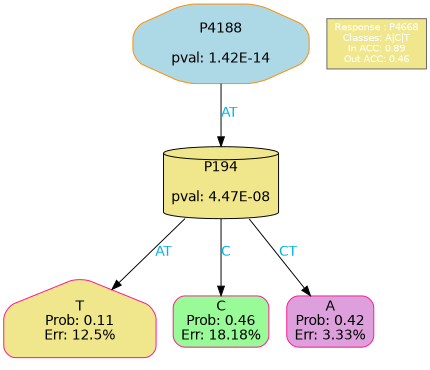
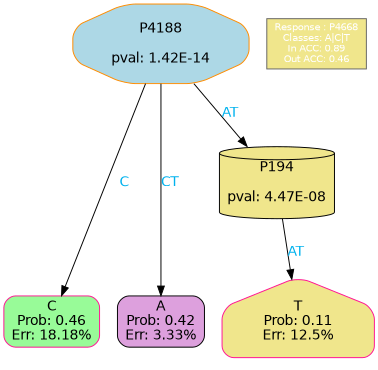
  digraph {
    ranksep=equally
    splines=polylines
    node [color=deeppink fillcolor=khaki fontname=helvetica shape=box style="filled, rounded"]
    edge [fontcolor=deepskyblue2 fontname=helvetica]
    n1 [label="T\nProb: 0.11\nErr: 12.5%" shape=house]
    n2 [fillcolor=palegreen label="C\nProb: 0.46\nErr: 18.18%"]
-   n3 [fillcolor=plum label="A\nProb: 0.42\nErr: 3.33%"]
+   n3 [color=black fillcolor=plum label="A\nProb: 0.42\nErr: 3.33%"]
    n4 [align=left color=gray40 fontcolor=white fontsize=10 label="Response : P4668\nClasses: A|C|T\nIn ACC: 0.89\nOut ACC: 0.46\n" style=filled]
    n5 [color=darkorange fillcolor=lightblue label="P4188\n\npval: 1.42E-14" shape=octagon]
    n6 [color=black label="P194\n\npval: 4.47E-08" shape=cylinder]
    subgraph sub_1 {
      rank=same
      n1
      n2
      n3
    }
    subgraph sub_2 {
      rank=same
      n4
      n5
    }
-   n6 -> n3 [label=CT]
+   n5 -> n3 [label=CT]
    n5 -> n6 [label=AT]
    n6 -> n1 [label=AT]
-   n6 -> n2 [label=C]
+   n5 -> n2 [label=C]
  }
